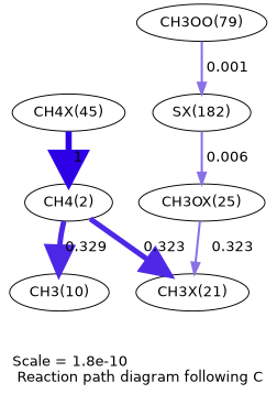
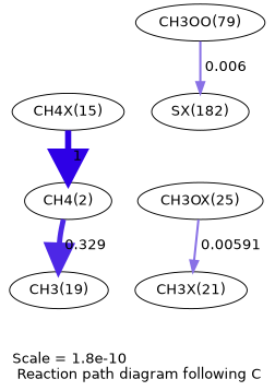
  digraph {
    fontname=Helvetica
    label="Scale = 1.8e-10\l Reaction path diagram following C"
    node [fontname=Helvetica]
    edge [arrowsize=1.07 color="0.7, 0.506, 0.9" fontname=Helvetica penwidth=2.14]
-   n1 [label="CH4X(45)"]
+   n1 [label="CH4X(15)"]
    n2 [label="CH4(2)"]
    n3 [label="CH3X(21)"]
-   n4 [label="CH3(10)"]
+   n4 [label="CH3(19)"]
    n5 [label="CH3OX(25)"]
    n6 [label="CH3OO(79)"]
    n7 [label="SX(182)"]
    n1 -> n2 [arrowsize=3 color="0.7, 1.5, 0.9" label=" 1" penwidth=6]
-   n2 -> n3 [arrowsize=2.57 color="0.7, 0.823, 0.9" label=" 0.323" penwidth=5.15]
    n2 -> n4 [arrowsize=2.58 color="0.7, 0.829, 0.9" label=" 0.329" penwidth=5.16]
-   n5 -> n3 [arrowsize=1.06 label=" 0.323" penwidth=2.13]
-   n6 -> n7 [label=" 0.001"]
-   n7 -> n5 [label=" 0.006"]
+   n5 -> n3 [arrowsize=1.06 label=" 0.00591" penwidth=2.13]
+   n6 -> n7 [label=" 0.006"]
  }
